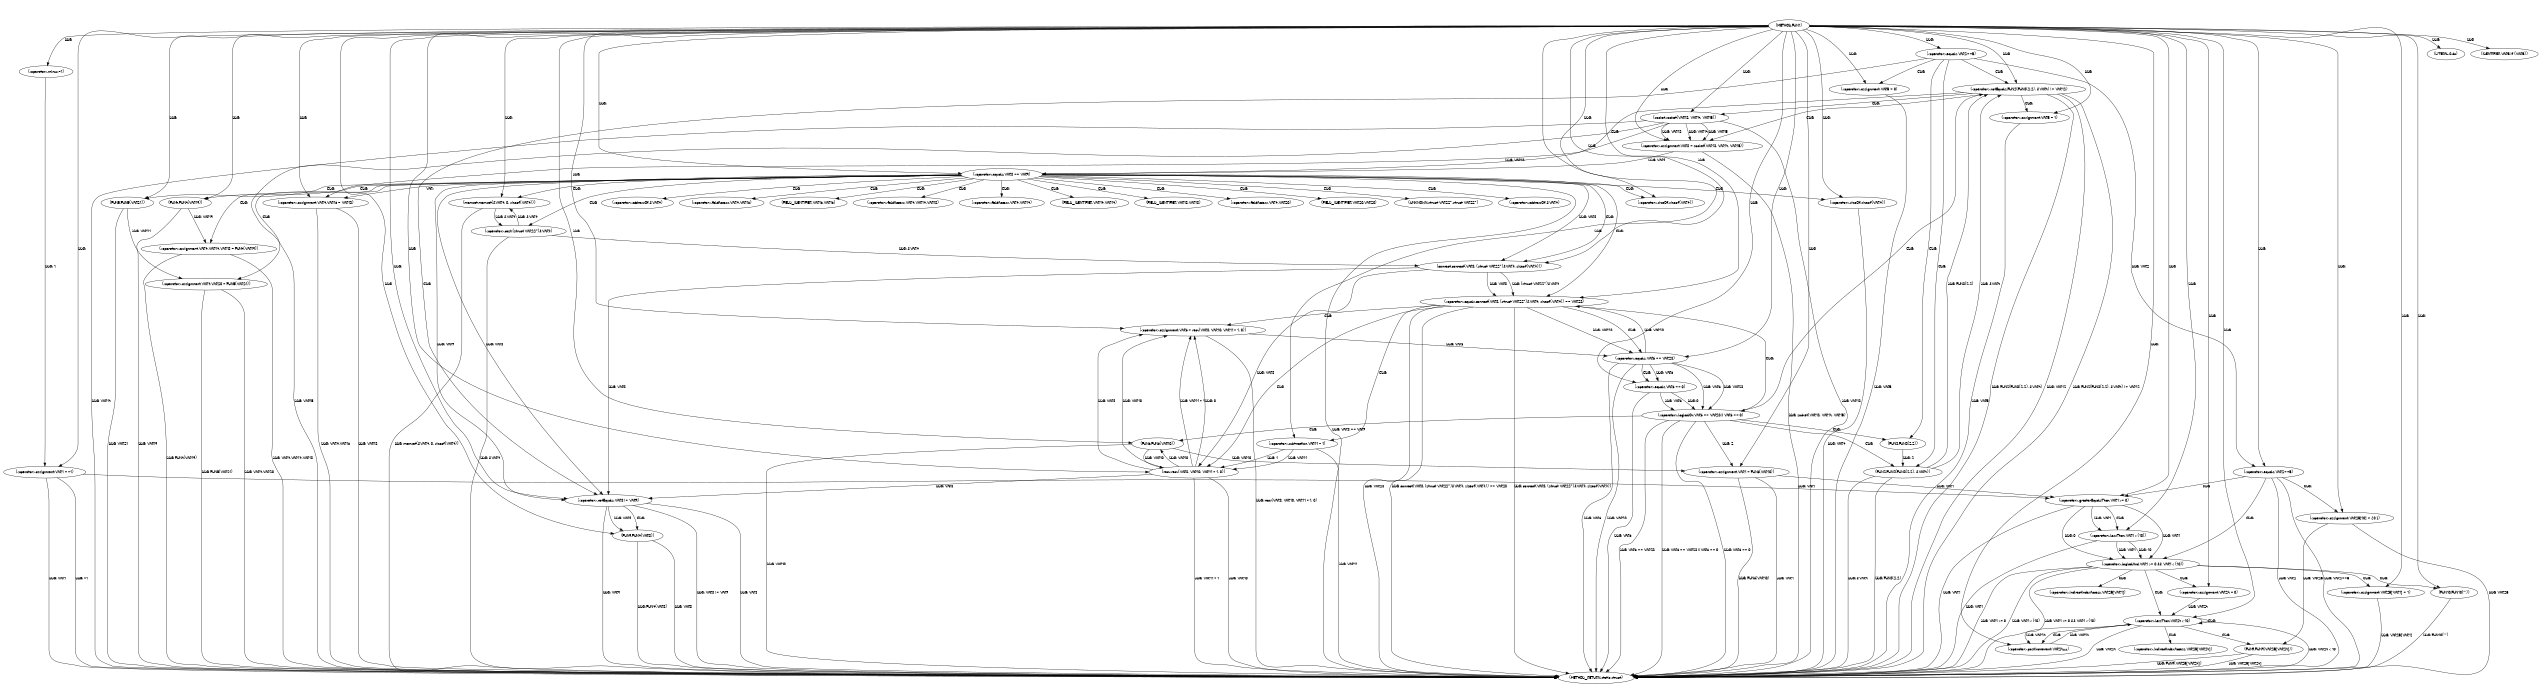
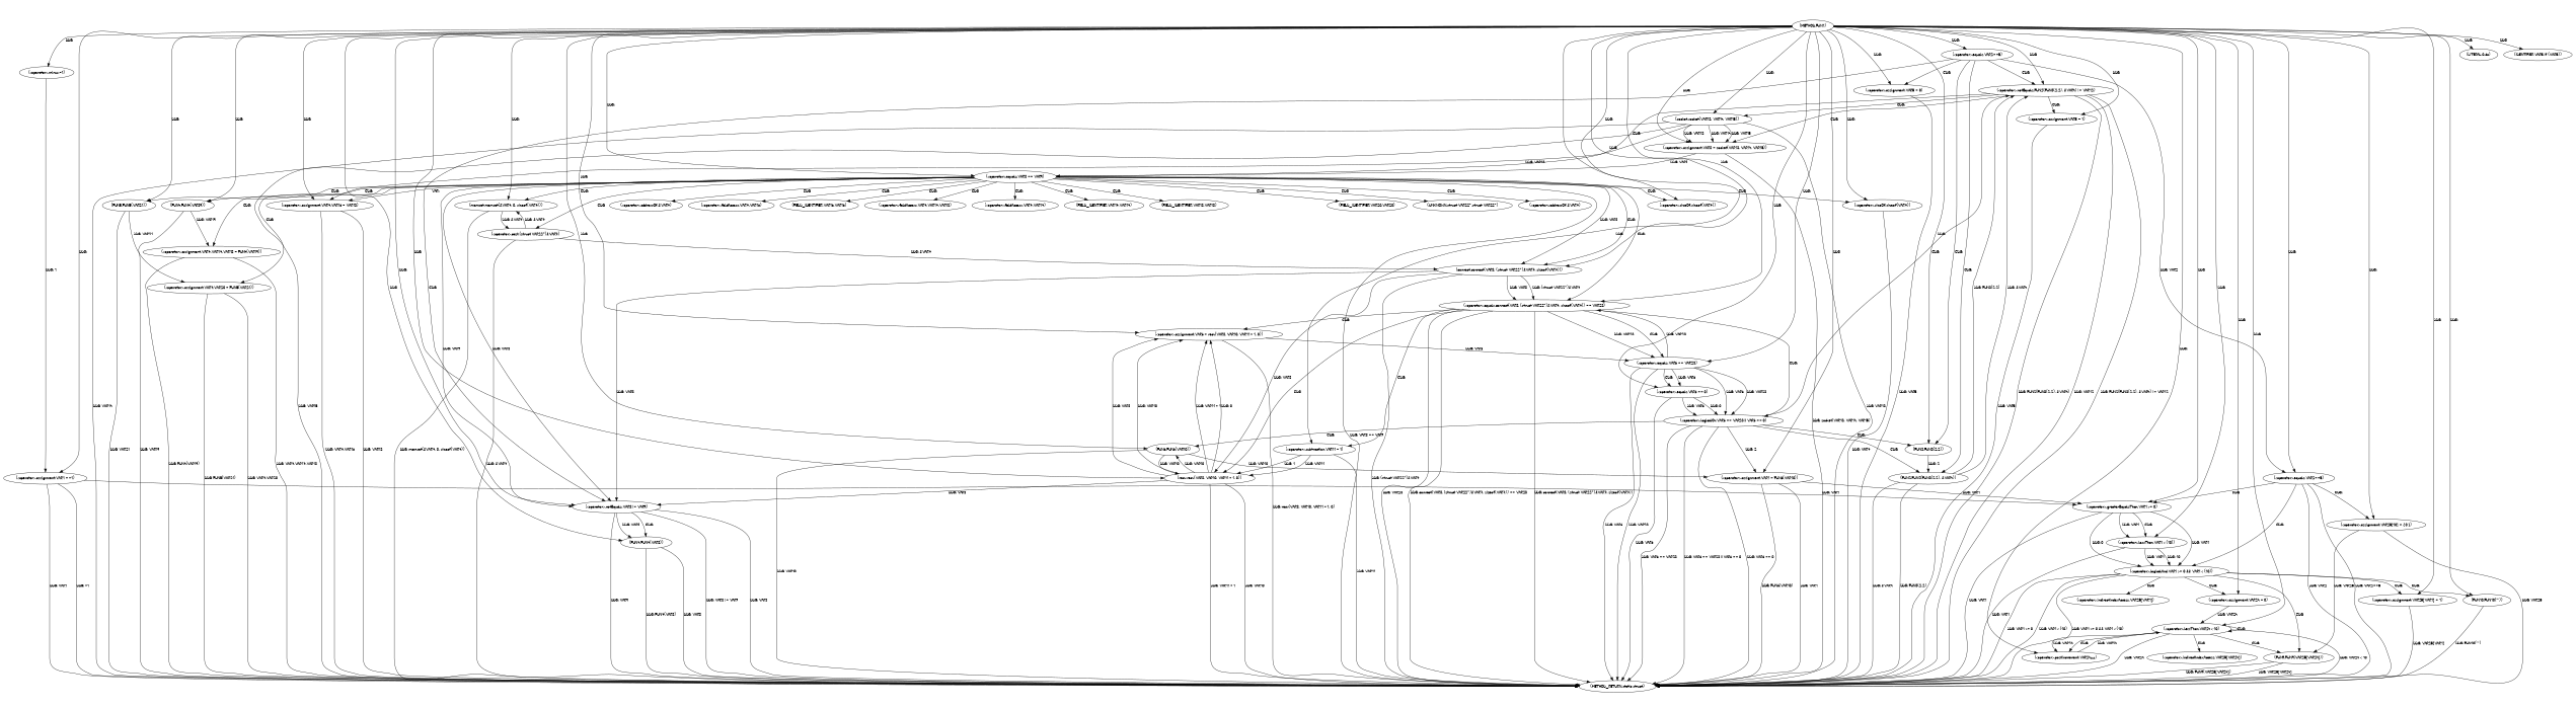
  digraph {
    fontname="Patrick Hand"
    node [fontname="Patrick Hand"]
    edge [fontname="Patrick Hand"]
    n1 [label="(METHOD,FUN1)"]
    n2 [label="(<operator>.assignment,VAR1 = -1)"]
    n3 [label="(<operator>.minus,-1)"]
    n4 [label="(<operator>.equals,VAR2==5)"]
    n5 [label="(<operator>.assignment,VAR5 = 0)"]
    n6 [label="(<operator>.notEquals,FUN2(FUN3(2,2), &VAR4) != VAR12)"]
    n7 [label="(FUN3,FUN3(2,2))"]
    n8 [label="(<operator>.assignment,VAR5 = 1)"]
    n9 [label="(<operator>.assignment,VAR8 = socket(VAR13, VAR14, VAR15))"]
    n10 [label="(socket,socket(VAR13, VAR14, VAR15))"]
    n11 [label="(<operator>.equals,VAR8 == VAR9)"]
    n12 [label="(memset,memset(&VAR7, 0, sizeof(VAR7)))"]
    n13 [label="(<operator>.sizeOf,sizeof(VAR7))"]
    n14 [label="(<operator>.assignment,VAR7.VAR16 = VAR13)"]
-   n15 [label="(FUN4,FUN4(VAR19))"]
+   n15 [label="(FUN4,FUN4(VAR39))"]
    n16 [label="(FUN5,FUN5(VAR21))"]
    n17 [label="(<operator>.equals,connect(VAR8, (struct VAR22*)&VAR7, sizeof(VAR7)) == VAR23)"]
    n18 [label="(connect,connect(VAR8, (struct VAR22*)&VAR7, sizeof(VAR7)))"]
    n19 [label="(<operator>.sizeOf,sizeof(VAR7))"]
    n20 [label="(<operator>.assignment,VAR6 = recv(VAR8, VAR10, VAR11 - 1, 0))"]
    n21 [label="(recv,recv(VAR8, VAR10, VAR11 - 1, 0))"]
    n22 [label="(<operator>.subtraction,VAR11 - 1)"]
    n23 [label="(<operator>.equals,VAR6 == VAR23)"]
    n24 [label="(<operator>.equals,VAR6 == 0)"]
    n25 [label="(<operator>.assignment,VAR1 = FUN6(VAR10))"]
    n26 [label="(FUN6,FUN6(VAR10))"]
    n27 [label="(LITERAL,0,do)"]
    n28 [label="(<operator>.notEquals,VAR8 != VAR9)"]
-   n29 [label="(FUN9,FUN7(VAR8))"]
+   n29 [label="(FUN7,FUN7(VAR8))"]
    n30 [label="(IDENTIFIER,VAR5,if (VAR5))"]
    n31 [label="(<operator>.equals,VAR2==5)"]
    n32 [label="(<operator>.assignment,VAR25[10] = { 0 })"]
    n33 [label="(<operator>.greaterEqualsThan,VAR1 >= 0)"]
    n34 [label="(<operator>.lessThan,VAR1 < (10))"]
    n35 [label="(<operator>.assignment,VAR25[VAR1] = 1)"]
    n36 [label="(<operator>.assignment,VAR24 = 0)"]
    n37 [label="(<operator>.lessThan,VAR24 < 10)"]
    n38 [label="(<operator>.postIncrement,VAR24++)"]
    n39 [label="(FUN10,FUN10(\"\"))"]
    n40 [label="(METHOD_RETURN,static struct)"]
    n41 [label="(FUN2,FUN2(FUN3(2,2), &VAR4))"]
    n42 [label="(<operator>.assignment,VAR7.VAR17.VAR18 = FUN4(VAR19))"]
    n43 [label="(<operator>.assignment,VAR7.VAR20 = FUN5(VAR21))"]
    n44 [label="(<operator>.cast,(struct VAR22*)&VAR7)"]
    n45 [label="(<operator>.addressOf,&VAR7)"]
    n46 [label="(<operator>.fieldAccess,VAR7.VAR16)"]
    n47 [label="(FIELD_IDENTIFIER,VAR16,VAR16)"]
    n48 [label="(<operator>.fieldAccess,VAR7.VAR17.VAR18)"]
    n49 [label="(<operator>.fieldAccess,VAR7.VAR17)"]
    n50 [label="(FIELD_IDENTIFIER,VAR17,VAR17)"]
    n51 [label="(FIELD_IDENTIFIER,VAR18,VAR18)"]
-   n52 [label="(<operator>.fieldAccess,VAR7.VAR20)"]
    n53 [label="(FIELD_IDENTIFIER,VAR20,VAR20)"]
    n54 [label="(UNKNOWN,struct VAR22*,struct VAR22*)"]
    n55 [label="(<operator>.addressOf,&VAR7)"]
    n56 [label="(<operator>.logicalOr,VAR6 == VAR23 || VAR6 == 0)"]
    n57 [label="(<operator>.logicalAnd,VAR1 >= 0 && VAR1 < (10))"]
    n58 [label="(FUN9,FUN9(VAR25[VAR24]))"]
    n59 [label="(<operator>.indirectIndexAccess,VAR25[VAR24])"]
    n60 [label="(<operator>.indirectIndexAccess,VAR25[VAR1])"]
    n1 -> n2 [label="DDG: "]
    n1 -> n3 [label="DDG: "]
    n1 -> n4 [label="DDG: "]
    n1 -> n5 [label="DDG: "]
    n1 -> n6 [label="DDG: "]
+   n1 -> n7 [label="DDG: "]
    n1 -> n8 [label="DDG: "]
    n1 -> n9 [label="DDG: "]
    n1 -> n10 [label="DDG: "]
    n1 -> n11 [label="DDG: "]
    n1 -> n12 [label="DDG: "]
    n1 -> n13 [label="DDG: "]
    n1 -> n14 [label="DDG: "]
    n1 -> n15 [label="DDG: "]
    n1 -> n16 [label="DDG: "]
    n1 -> n17 [label="DDG: "]
    n1 -> n18 [label="DDG: "]
    n1 -> n19 [label="DDG: "]
    n1 -> n20 [label="DDG: "]
    n1 -> n21 [label="DDG: "]
    n1 -> n22 [label="DDG: "]
    n1 -> n23 [label="DDG: "]
    n1 -> n24 [label="DDG: "]
    n1 -> n25 [label="DDG: "]
    n1 -> n26 [label="DDG: "]
    n1 -> n27 [label="DDG: "]
    n1 -> n28 [label="DDG: "]
    n1 -> n29 [label="DDG: "]
    n1 -> n30 [label="DDG: "]
    n1 -> n31 [label="DDG: "]
    n1 -> n32 [label="DDG: "]
    n1 -> n33 [label="DDG: "]
    n1 -> n34 [label="DDG: "]
    n1 -> n35 [label="DDG: "]
    n1 -> n36 [label="DDG: "]
    n1 -> n37 [label="DDG: "]
    n1 -> n38 [label="DDG: "]
    n1 -> n39 [label="DDG: "]
    n2 -> n33 [label="DDG: VAR1"]
    n2 -> n40 [label="DDG: -1"]
    n2 -> n40 [label="DDG: VAR1"]
    n3 -> n2 [label="DDG: 1"]
    n4 -> n5 [label="CDG: "]
    n4 -> n6 [label="CDG: "]
    n4 -> n7 [label="CDG: "]
    n4 -> n28 [label="CDG: "]
    n4 -> n31 [label="DDG: VAR2"]
    n4 -> n41 [label="CDG: "]
    n5 -> n40 [label="DDG: VAR5"]
    n6 -> n8 [label="CDG: "]
    n6 -> n9 [label="CDG: "]
    n6 -> n10 [label="CDG: "]
    n6 -> n11 [label="CDG: "]
    n6 -> n40 [label="DDG: FUN2(FUN3(2,2), &VAR4)"]
    n6 -> n40 [label="DDG: VAR12"]
    n6 -> n40 [label="DDG: FUN2(FUN3(2,2), &VAR4) != VAR12"]
    n7 -> n41 [label="DDG: 2"]
    n8 -> n40 [label="DDG: VAR5"]
    n9 -> n11 [label="DDG: VAR8"]
    n9 -> n40 [label="DDG: socket(VAR13, VAR14, VAR15)"]
    n10 -> n9 [label="DDG: VAR13"]
    n10 -> n9 [label="DDG: VAR14"]
    n10 -> n9 [label="DDG: VAR15"]
    n10 -> n14 [label="DDG: VAR13"]
    n10 -> n40 [label="DDG: VAR13"]
    n10 -> n40 [label="DDG: VAR14"]
    n10 -> n40 [label="DDG: VAR15"]
    n11 -> n12 [label="CDG: "]
    n11 -> n13 [label="CDG: "]
    n11 -> n14 [label="VAR: "]
    n11 -> n15 [label="CDG: "]
    n11 -> n16 [label="CDG: "]
    n11 -> n17 [label="CDG: "]
    n11 -> n18 [label="DDG: VAR8"]
    n11 -> n18 [label="CDG: "]
    n11 -> n19 [label="CDG: "]
    n11 -> n28 [label="DDG: VAR8"]
    n11 -> n28 [label="DDG: VAR9"]
    n11 -> n40 [label="DDG: VAR8 == VAR9"]
    n11 -> n42 [label="CDG: "]
    n11 -> n43 [label="CDG: "]
    n11 -> n44 [label="CDG: "]
    n11 -> n45 [label="CDG: "]
    n11 -> n46 [label="CDG: "]
    n11 -> n47 [label="CDG: "]
    n11 -> n48 [label="CDG: "]
    n11 -> n49 [label="CDG: "]
    n11 -> n50 [label="CDG: "]
    n11 -> n51 [label="CDG: "]
-   n11 -> n52 [label="CDG: "]
    n11 -> n53 [label="CDG: "]
    n11 -> n54 [label="CDG: "]
    n11 -> n55 [label="CDG: "]
    n12 -> n40 [label="DDG: memset(&VAR7, 0, sizeof(VAR7))"]
    n12 -> n44 [label="DDG: &VAR7"]
    n14 -> n40 [label="DDG: VAR7.VAR16"]
    n14 -> n40 [label="DDG: VAR13"]
    n15 -> n40 [label="DDG: VAR19"]
    n15 -> n42 [label="DDG: VAR19"]
    n16 -> n40 [label="DDG: VAR21"]
    n16 -> n43 [label="DDG: VAR21"]
    n17 -> n20 [label="CDG: "]
    n17 -> n21 [label="CDG: "]
    n17 -> n22 [label="CDG: "]
    n17 -> n23 [label="DDG: VAR23"]
    n17 -> n23 [label="CDG: "]
    n17 -> n40 [label="DDG: VAR23"]
    n17 -> n40 [label="DDG: connect(VAR8, (struct VAR22*)&VAR7, sizeof(VAR7)) == VAR23"]
    n17 -> n40 [label="DDG: connect(VAR8, (struct VAR22*)&VAR7, sizeof(VAR7))"]
    n17 -> n56 [label="CDG: "]
    n18 -> n17 [label="DDG: VAR8"]
    n18 -> n17 [label="DDG: (struct VAR22*)&VAR7"]
    n18 -> n21 [label="DDG: VAR8"]
    n18 -> n28 [label="DDG: VAR8"]
+   n18 -> n40 [label="DDG: (struct VAR22*)&VAR7"]
    n19 -> n40 [label="DDG: VAR7"]
    n20 -> n23 [label="DDG: VAR6"]
    n20 -> n40 [label="DDG: recv(VAR8, VAR10, VAR11 - 1, 0)"]
    n21 -> n20 [label="DDG: VAR8"]
    n21 -> n20 [label="DDG: VAR10"]
    n21 -> n20 [label="DDG: VAR11 - 1"]
    n21 -> n20 [label="DDG: 0"]
    n21 -> n26 [label="DDG: VAR10"]
    n21 -> n28 [label="DDG: VAR8"]
    n21 -> n40 [label="DDG: VAR10"]
    n21 -> n40 [label="DDG: VAR11 - 1"]
    n22 -> n21 [label="DDG: VAR11"]
    n22 -> n21 [label="DDG: 1"]
    n22 -> n40 [label="DDG: VAR11"]
    n23 -> n17 [label="DDG: VAR23"]
    n23 -> n24 [label="DDG: VAR6"]
    n23 -> n24 [label="CDG: "]
    n23 -> n40 [label="DDG: VAR6"]
    n23 -> n40 [label="DDG: VAR23"]
    n23 -> n56 [label="DDG: VAR6"]
    n23 -> n56 [label="DDG: VAR23"]
    n24 -> n40 [label="DDG: VAR6"]
    n24 -> n56 [label="DDG: VAR6"]
    n24 -> n56 [label="DDG: 0"]
    n25 -> n33 [label="DDG: VAR1"]
    n25 -> n40 [label="DDG: FUN6(VAR10)"]
    n25 -> n40 [label="DDG: VAR1"]
    n26 -> n21 [label="DDG: VAR10"]
    n26 -> n25 [label="DDG: VAR10"]
    n26 -> n40 [label="DDG: VAR10"]
    n28 -> n29 [label="DDG: VAR8"]
    n28 -> n29 [label="CDG: "]
    n28 -> n40 [label="DDG: VAR8 != VAR9"]
    n28 -> n40 [label="DDG: VAR8"]
    n28 -> n40 [label="DDG: VAR9"]
    n29 -> n40 [label="DDG: VAR8"]
    n29 -> n40 [label="DDG: FUN7(VAR8)"]
    n31 -> n32 [label="CDG: "]
    n31 -> n33 [label="CDG: "]
    n31 -> n40 [label="DDG: VAR2==5"]
    n31 -> n40 [label="DDG: VAR2"]
    n31 -> n57 [label="CDG: "]
    n32 -> n40 [label="DDG: VAR25"]
    n32 -> n58 [label="DDG: VAR25"]
    n33 -> n34 [label="DDG: VAR1"]
    n33 -> n34 [label="CDG: "]
    n33 -> n40 [label="DDG: VAR1"]
    n33 -> n57 [label="DDG: VAR1"]
    n33 -> n57 [label="DDG: 0"]
    n34 -> n40 [label="DDG: VAR1"]
    n34 -> n57 [label="DDG: VAR1"]
    n34 -> n57 [label="DDG: 10"]
    n35 -> n40 [label="DDG: VAR25[VAR1]"]
    n36 -> n37 [label="DDG: VAR24"]
    n37 -> n37 [label="CDG: "]
    n37 -> n38 [label="DDG: VAR24"]
    n37 -> n38 [label="CDG: "]
    n37 -> n40 [label="DDG: VAR24"]
    n37 -> n40 [label="DDG: VAR24 < 10"]
    n37 -> n58 [label="CDG: "]
    n37 -> n59 [label="CDG: "]
    n38 -> n37 [label="DDG: VAR24"]
    n39 -> n40 [label="DDG: FUN10(\"\")"]
    n41 -> n6 [label="DDG: FUN3(2,2)"]
    n41 -> n6 [label="DDG: &VAR4"]
    n41 -> n40 [label="DDG: &VAR4"]
    n41 -> n40 [label="DDG: FUN3(2,2)"]
    n42 -> n40 [label="DDG: FUN4(VAR19)"]
    n42 -> n40 [label="DDG: VAR7.VAR17.VAR18"]
    n43 -> n40 [label="DDG: FUN5(VAR21)"]
    n43 -> n40 [label="DDG: VAR7.VAR20"]
    n44 -> n12 [label="DDG: &VAR7"]
    n44 -> n18 [label="DDG: &VAR7"]
    n44 -> n40 [label="DDG: &VAR7"]
    n56 -> n6 [label="CDG: "]
    n56 -> n7 [label="CDG: "]
    n56 -> n25 [label="DDG: 2"]
    n56 -> n26 [label="CDG: "]
    n56 -> n40 [label="DDG: VAR6 == VAR23 || VAR6 == 0"]
    n56 -> n40 [label="DDG: VAR6 == 0"]
    n56 -> n40 [label="DDG: VAR6 == VAR23"]
    n56 -> n41 [label="CDG: "]
    n57 -> n35 [label="CDG: "]
    n57 -> n36 [label="CDG: "]
-   n57 -> n37 [label="CDG: "]
+   n57 -> n58 [label="CDG: "]
    n57 -> n39 [label="CDG: "]
    n57 -> n40 [label="DDG: VAR1 >= 0 && VAR1 < (10)"]
    n57 -> n40 [label="DDG: VAR1 >= 0"]
    n57 -> n40 [label="DDG: VAR1 < (10)"]
    n57 -> n60 [label="CDG: "]
    n58 -> n40 [label="DDG: FUN9(VAR25[VAR24])"]
    n58 -> n40 [label="DDG: VAR25[VAR24]"]
  }
